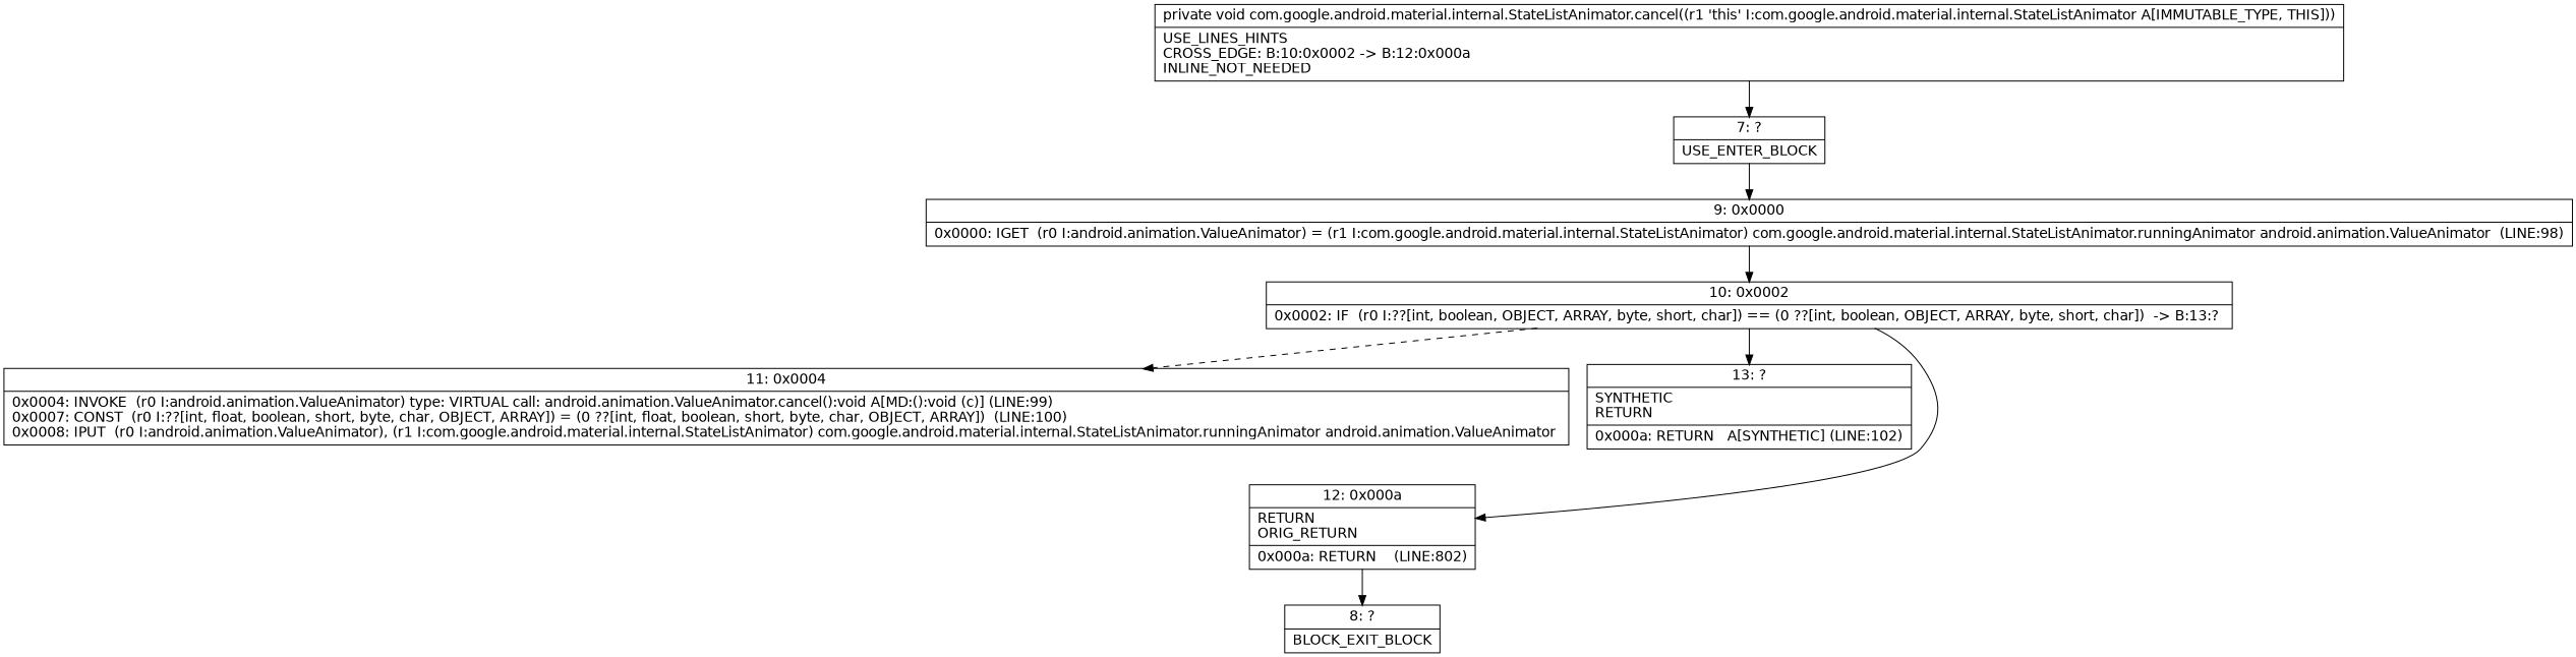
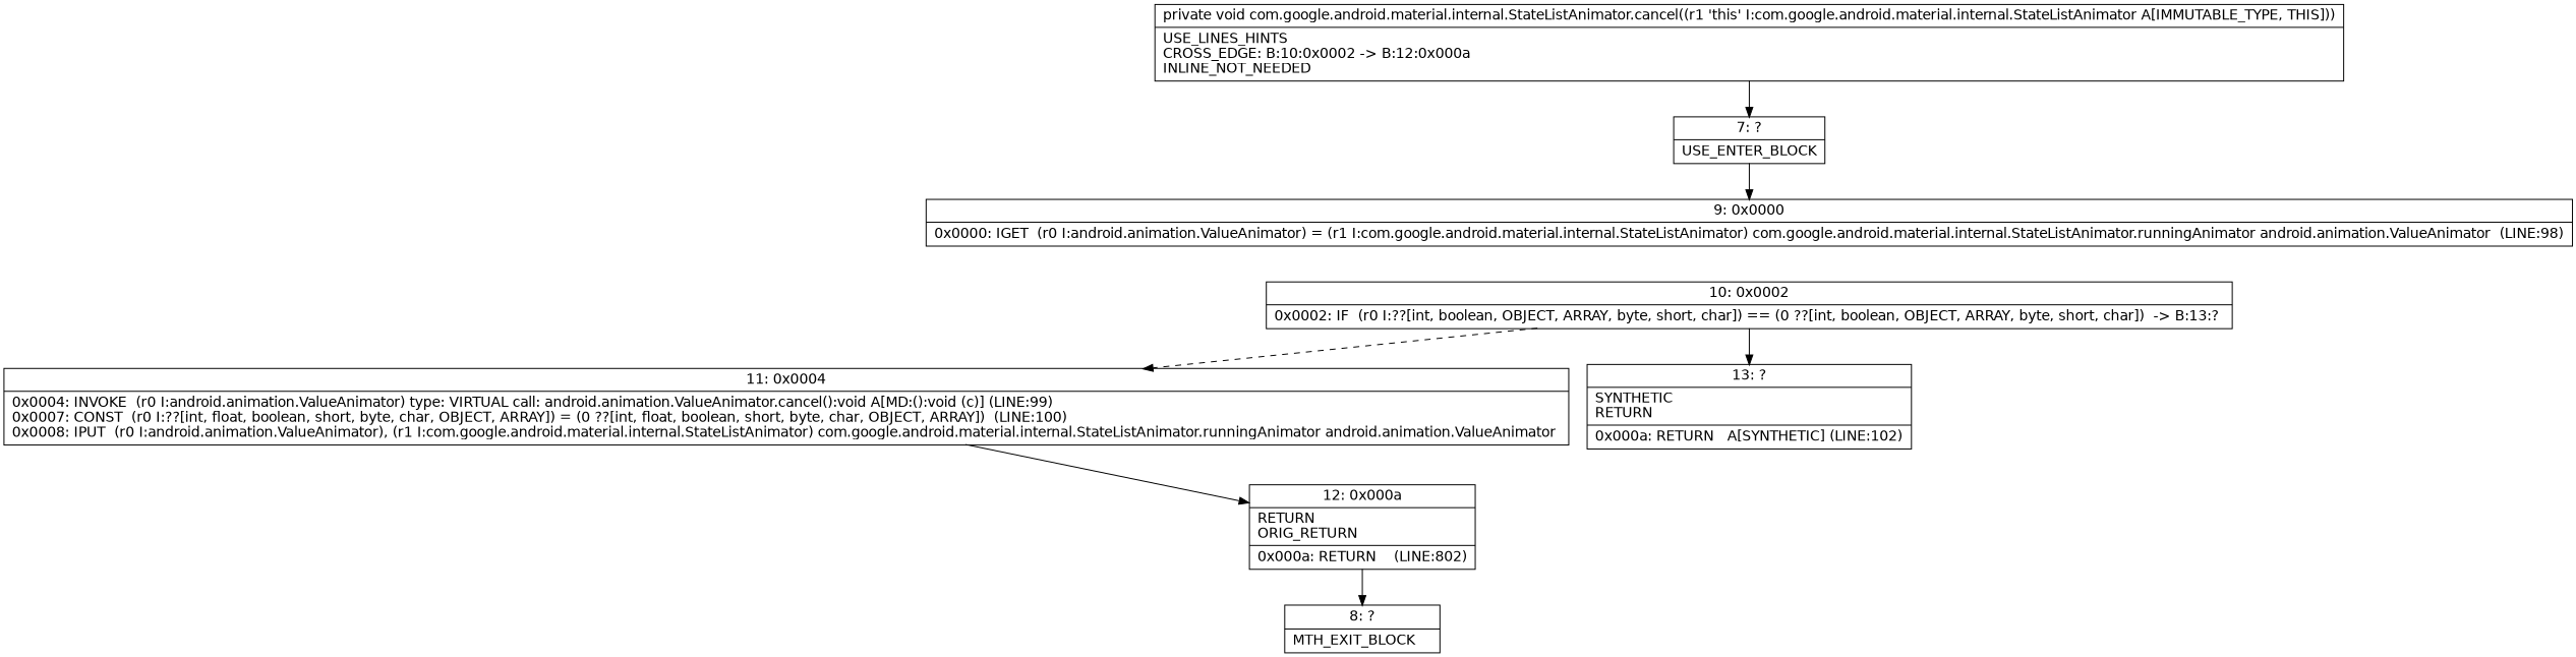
  digraph {
    fontname="DejaVu Sans"
    node [fontname="DejaVu Sans" shape=record]
    edge [fontname="DejaVu Sans"]
    n1 [label="{7\:\ ?|USE_ENTER_BLOCK\l}"]
    n2 [label="{9\:\ 0x0000|0x0000: IGET  (r0 I:android.animation.ValueAnimator) = (r1 I:com.google.android.material.internal.StateListAnimator) com.google.android.material.internal.StateListAnimator.runningAnimator android.animation.ValueAnimator  (LINE:98)\l}"]
    n3 [label="{10\:\ 0x0002|0x0002: IF  (r0 I:??[int, boolean, OBJECT, ARRAY, byte, short, char]) == (0 ??[int, boolean, OBJECT, ARRAY, byte, short, char])  \-\> B:13:? \l}"]
    n4 [label="{11\:\ 0x0004|0x0004: INVOKE  (r0 I:android.animation.ValueAnimator) type: VIRTUAL call: android.animation.ValueAnimator.cancel():void A[MD:():void (c)] (LINE:99)\l0x0007: CONST  (r0 I:??[int, float, boolean, short, byte, char, OBJECT, ARRAY]) = (0 ??[int, float, boolean, short, byte, char, OBJECT, ARRAY])  (LINE:100)\l0x0008: IPUT  (r0 I:android.animation.ValueAnimator), (r1 I:com.google.android.material.internal.StateListAnimator) com.google.android.material.internal.StateListAnimator.runningAnimator android.animation.ValueAnimator \l}"]
    n5 [label="{13\:\ ?|SYNTHETIC\lRETURN\l|0x000a: RETURN   A[SYNTHETIC] (LINE:102)\l}"]
    n6 [label="{12\:\ 0x000a|RETURN\lORIG_RETURN\l|0x000a: RETURN    (LINE:802)\l}"]
-   n7 [label="{8\:\ ?|BLOCK_EXIT_BLOCK\l}"]
+   n7 [label="{8\:\ ?|MTH_EXIT_BLOCK\l}"]
    n8 [label="{private void com.google.android.material.internal.StateListAnimator.cancel((r1 'this' I:com.google.android.material.internal.StateListAnimator A[IMMUTABLE_TYPE, THIS]))  | USE_LINES_HINTS\lCROSS_EDGE: B:10:0x0002 \-\> B:12:0x000a\lINLINE_NOT_NEEDED\l}"]
    n1 -> n2
-   n2 -> n3
    n3 -> n4 [style=dashed]
    n3 -> n5
-   n3 -> n6
+   n4 -> n6
    n6 -> n7
    n8 -> n1
  }
